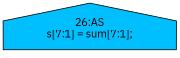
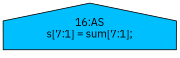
  strict digraph {
    fontname="IBM Plex Sans"
-   n1 [ast="<pyverilog.vparser.ast.Assign object at 0x7f6d5b771fd0>" def_var="['s']" fillcolor=deepskyblue label="26:AS\ns[7:1] = sum[7:1];" statements="[]" style=filled typ=Assign use_var="['sum']" shape=house fontname="IBM Plex Sans"]
+   n1 [ast="<pyverilog.vparser.ast.Assign object at 0x7f6d5b771fd0>" def_var="['s']" fillcolor=deepskyblue label="16:AS\ns[7:1] = sum[7:1];" statements="[]" style=filled typ=Assign use_var="['sum']" shape=house fontname="IBM Plex Sans"]
  }
